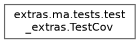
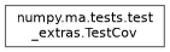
  digraph {
    rankdir=TB
-   n1 [color=grey40 fillcolor=white fontname=Helvetica fontsize=10 height=0.2 label="extras.ma.tests.test\l_extras.TestCov" shape=box style=filled width=0.4]
+   n1 [color=grey40 fillcolor=white fontname=Helvetica fontsize=10 height=0.2 label="numpy.ma.tests.test\l_extras.TestCov" shape=box style=filled width=0.4]
  }
